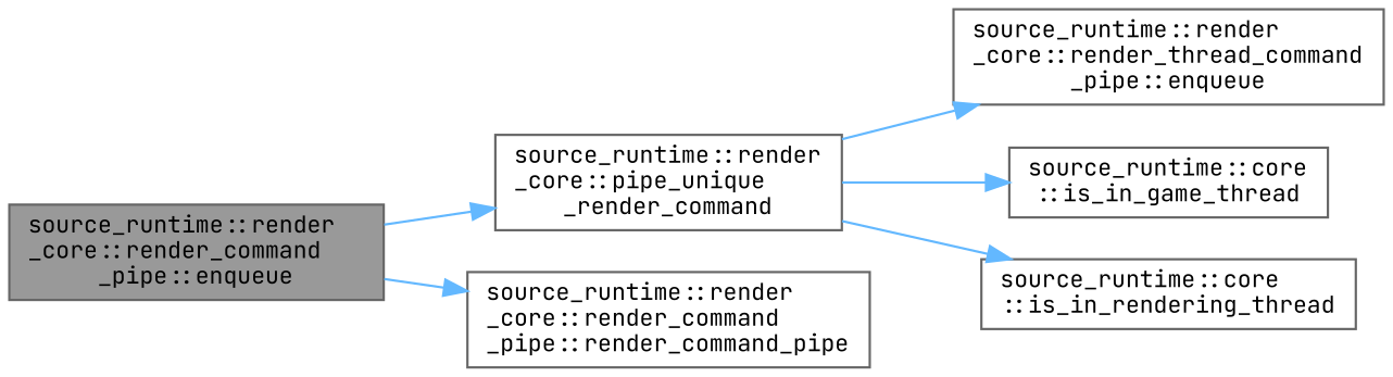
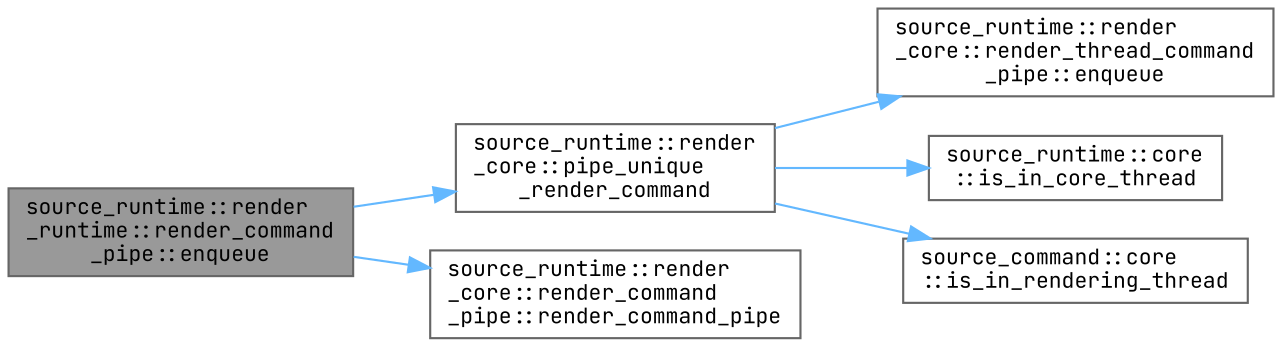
  digraph {
    fontname="JetBrains Mono"
    rankdir=LR
    node [color=grey40 fillcolor=white fontname="JetBrains Mono" fontsize=10 shape=box style=filled]
    edge [color=steelblue1 fontname="JetBrains Mono" fontsize=10 labelfontname=Helvetica labelfontsize=10 style=solid]
-   n1 [color=gray40 fillcolor=grey60 fontcolor=black height=0.2 label="source_runtime::render\l_core::render_command\l_pipe::enqueue" width=0.4]
+   n1 [color=gray40 fillcolor=grey60 fontcolor=black height=0.2 label="source_runtime::render\l_runtime::render_command\l_pipe::enqueue" width=0.4]
    n2 [height=0.2 label="source_runtime::render\l_core::pipe_unique\l_render_command" width=0.4]
    n3 [height=0.2 label="source_runtime::render\l_core::render_command\l_pipe::render_command_pipe" width=0.4]
    n4 [height=0.2 label="source_runtime::render\l_core::render_thread_command\l_pipe::enqueue" width=0.4]
-   n5 [height=0.2 label="source_runtime::core\l::is_in_game_thread" width=0.4]
-   n6 [height=0.2 label="source_runtime::core\l::is_in_rendering_thread" width=0.4]
+   n5 [height=0.2 label="source_runtime::core\l::is_in_core_thread" width=0.4]
+   n6 [height=0.2 label="source_command::core\l::is_in_rendering_thread" width=0.4]
    n1 -> n2
    n1 -> n3
    n2 -> n4
    n2 -> n5
    n2 -> n6
  }
